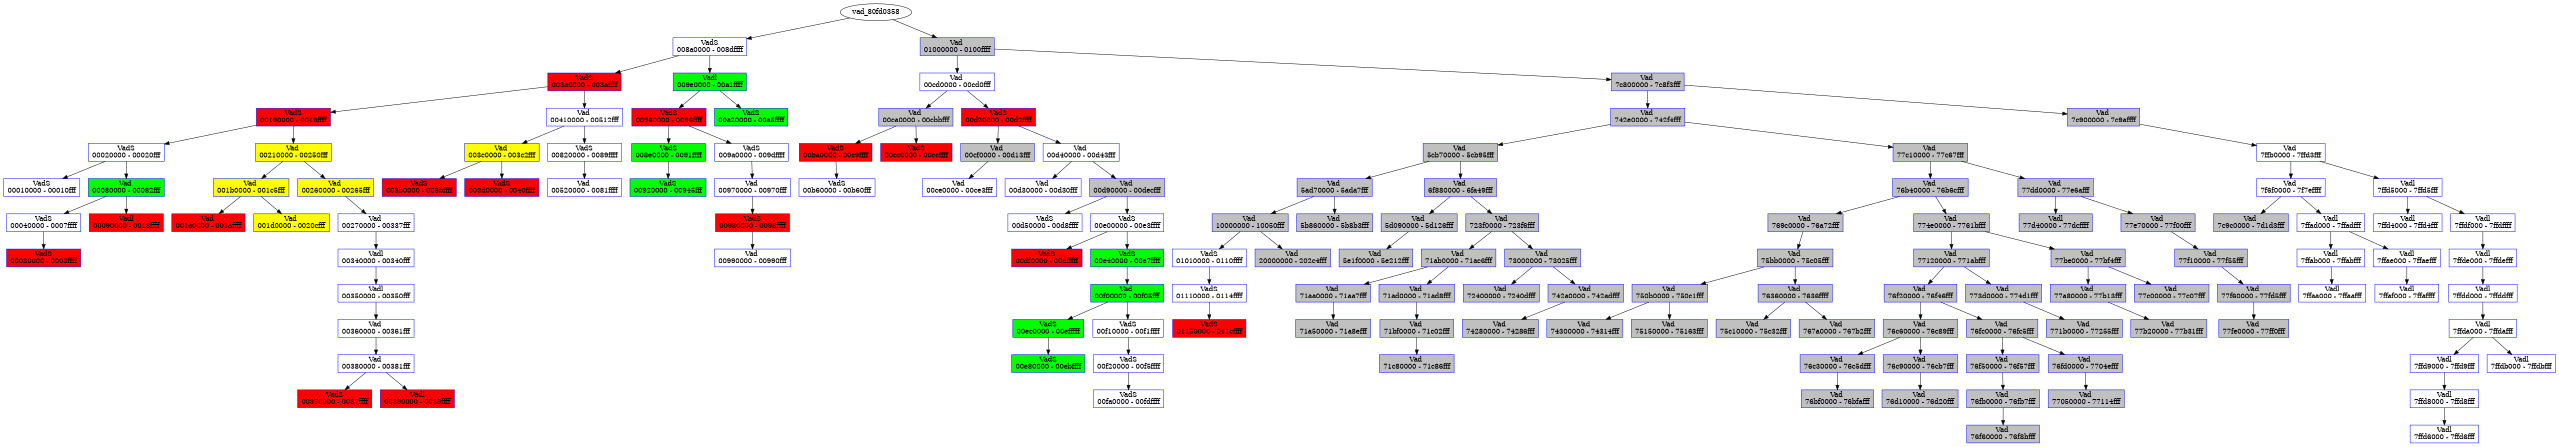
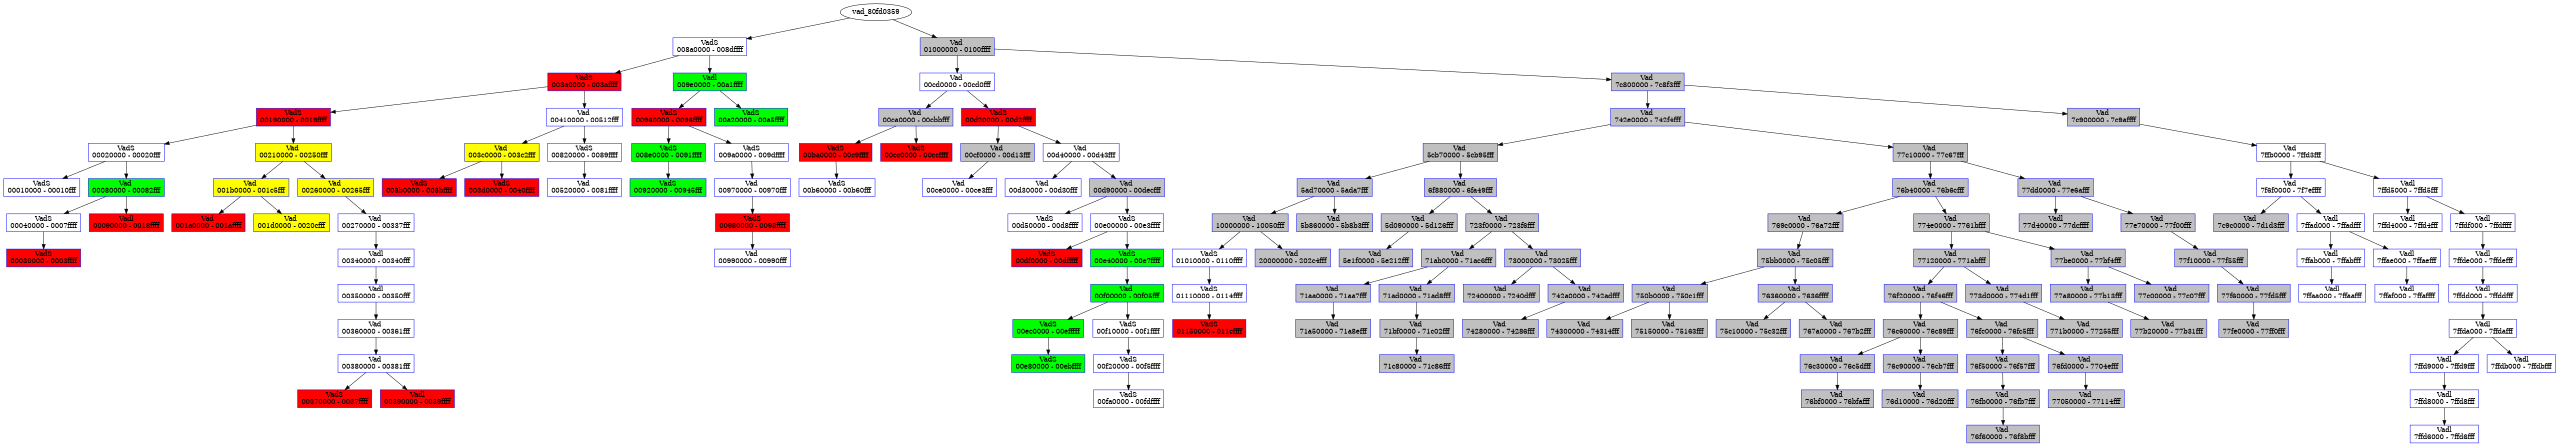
  digraph {
    rankdir=TB
    node [color=blue fillcolor=gray shape=record style=filled]
    n1 [fillcolor=white label="{ VadS\n008a0000 - 008dffff }"]
-   vad_80fd0358 [color="" fillcolor="" shape="" style=""]
+   vad_80fd0358 [label=vad_80fd0359 color="" fillcolor="" shape="" style=""]
    n3 [label="{ Vad \n01000000 - 0100ffff }"]
    n4 [fillcolor=red label="{ VadS\n003a0000 - 003affff }"]
    n5 [fillcolor=green label="{ Vadl\n009e0000 - 00a1ffff }"]
    n6 [fillcolor=red label="{ VadS\n00190000 - 0019ffff }"]
    n7 [fillcolor=white label="{ Vad \n00410000 - 00512fff }"]
    n8 [fillcolor=white label="{ VadS\n00020000 - 00020fff }"]
    n9 [fillcolor=yellow label="{ Vad \n00210000 - 00250fff }"]
    n10 [fillcolor=white label="{ VadS\n00010000 - 00010fff }"]
    n11 [fillcolor=green label="{ Vad \n00080000 - 00082fff }"]
    n12 [fillcolor=white label="{ VadS\n00040000 - 0007ffff }"]
    n13 [fillcolor=red label="{ Vadl\n00090000 - 0018ffff }"]
    n14 [fillcolor=red label="{ VadS\n00030000 - 0003ffff }"]
    n15 [fillcolor=yellow label="{ Vad \n001b0000 - 001c5fff }"]
    n16 [fillcolor=yellow label="{ Vad \n00260000 - 00265fff }"]
    n17 [fillcolor=red label="{ Vad \n001a0000 - 001affff }"]
    n18 [fillcolor=yellow label="{ Vad \n001d0000 - 0020cfff }"]
    n19 [fillcolor=white label="{ Vad \n00270000 - 00337fff }"]
    n20 [fillcolor=white label="{ Vadl\n00340000 - 00340fff }"]
    n21 [fillcolor=white label="{ Vadl\n00350000 - 00350fff }"]
    n22 [fillcolor=white label="{ Vad \n00360000 - 00361fff }"]
    n23 [fillcolor=white label="{ Vad \n00380000 - 00381fff }"]
    n24 [fillcolor=red label="{ VadS\n00370000 - 0037ffff }"]
    n25 [fillcolor=red label="{ Vadl\n00390000 - 0039ffff }"]
    n26 [fillcolor=yellow label="{ Vad \n003c0000 - 003c2fff }"]
    n27 [fillcolor=white label="{ VadS\n00820000 - 0089ffff }"]
    n28 [fillcolor=red label="{ VadS\n003b0000 - 003bffff }"]
    n29 [fillcolor=red label="{ VadS\n003d0000 - 0040ffff }"]
    n30 [fillcolor=white label="{ Vad \n00520000 - 0081ffff }"]
    n31 [fillcolor=red label="{ VadS\n00960000 - 0096ffff }"]
    n32 [fillcolor=green label="{ VadS\n00a20000 - 00a5ffff }"]
    n33 [fillcolor=green label="{ VadS\n008e0000 - 0091ffff }"]
    n34 [fillcolor=white label="{ VadS\n009a0000 - 009dffff }"]
    n35 [fillcolor=green label="{ VadS\n00920000 - 00945fff }"]
    n36 [fillcolor=white label="{ Vad \n00970000 - 00970fff }"]
    n37 [fillcolor=red label="{ VadS\n00980000 - 0098ffff }"]
    n38 [fillcolor=white label="{ Vad \n00990000 - 00990fff }"]
    n39 [fillcolor=white label="{ Vad \n00cd0000 - 00cd0fff }"]
    n40 [label="{ Vad \n7c800000 - 7c8f3fff }"]
    n41 [label="{ Vad \n00ca0000 - 00cbbfff }"]
    n42 [fillcolor=red label="{ VadS\n00d20000 - 00d2ffff }"]
    n43 [fillcolor=red label="{ VadS\n00ba0000 - 00c9ffff }"]
    n44 [fillcolor=red label="{ VadS\n00cc0000 - 00ccffff }"]
    n45 [fillcolor=white label="{ VadS\n00b60000 - 00b60fff }"]
    n46 [label="{ Vad \n00cf0000 - 00d13fff }"]
    n47 [fillcolor=white label="{ Vad \n00d40000 - 00d43fff }"]
    n48 [fillcolor=white label="{ Vad \n00ce0000 - 00ce3fff }"]
    n49 [fillcolor=white label="{ Vad \n00d30000 - 00d30fff }"]
    n50 [label="{ Vad \n00d90000 - 00decfff }"]
    n51 [fillcolor=white label="{ VadS\n00d50000 - 00d8ffff }"]
    n52 [fillcolor=white label="{ VadS\n00e00000 - 00e3ffff }"]
    n53 [fillcolor=red label="{ VadS\n00df0000 - 00dfffff }"]
    n54 [fillcolor=green label="{ VadS\n00e40000 - 00e7ffff }"]
    n55 [fillcolor=green label="{ Vad \n00f00000 - 00f05fff }"]
    n56 [fillcolor=green label="{ VadS\n00ec0000 - 00efffff }"]
    n57 [fillcolor=white label="{ VadS\n00f10000 - 00f1ffff }"]
    n58 [fillcolor=green label="{ VadS\n00e80000 - 00ebffff }"]
    n59 [fillcolor=white label="{ VadS\n00f20000 - 00f5ffff }"]
    n60 [fillcolor=white label="{ VadS\n00fa0000 - 00fdffff }"]
    n61 [label="{ Vad \n742e0000 - 742f4fff }"]
    n62 [label="{ Vad \n7c900000 - 7c9affff }"]
    n63 [label="{ Vad \n5cb70000 - 5cb95fff }"]
    n64 [label="{ Vad \n77c10000 - 77c67fff }"]
    n65 [label="{ Vad \n5ad70000 - 5ada7fff }"]
    n66 [label="{ Vad \n6f880000 - 6fa49fff }"]
    n67 [label="{ Vad \n10000000 - 10050fff }"]
    n68 [label="{ Vad \n5b860000 - 5b8b3fff }"]
    n69 [fillcolor=white label="{ VadS\n01010000 - 0110ffff }"]
    n70 [label="{ Vad \n20000000 - 202c4fff }"]
    n71 [fillcolor=white label="{ VadS\n01110000 - 0114ffff }"]
    n72 [fillcolor=red label="{ VadS\n01150000 - 011cffff }"]
    n73 [label="{ Vad \n5d090000 - 5d126fff }"]
    n74 [label="{ Vad \n723f0000 - 723f6fff }"]
    n75 [label="{ Vad \n5e1f0000 - 5e212fff }"]
    n76 [label="{ Vad \n71ab0000 - 71ac6fff }"]
    n77 [label="{ Vad \n73000000 - 73025fff }"]
    n78 [label="{ Vad \n71aa0000 - 71aa7fff }"]
    n79 [label="{ Vad \n71ad0000 - 71ad8fff }"]
    n80 [label="{ Vad \n71a50000 - 71a8efff }"]
    n81 [label="{ Vad \n71bf0000 - 71c02fff }"]
    n82 [label="{ Vad \n71c80000 - 71c86fff }"]
    n83 [label="{ Vad \n72400000 - 7240dfff }"]
    n84 [label="{ Vad \n742a0000 - 742adfff }"]
    n85 [label="{ Vad \n74280000 - 74286fff }"]
    n86 [label="{ Vad \n76b40000 - 76b6cfff }"]
    n87 [label="{ Vad \n77dd0000 - 77e6afff }"]
    n88 [label="{ Vad \n769c0000 - 76a72fff }"]
    n89 [label="{ Vad \n774e0000 - 7761bfff }"]
    n90 [label="{ Vad \n75bb0000 - 75c05fff }"]
    n91 [label="{ Vad \n750b0000 - 750c1fff }"]
    n92 [label="{ Vad \n76360000 - 7636ffff }"]
    n93 [label="{ Vad \n74300000 - 74314fff }"]
    n94 [label="{ Vad \n75150000 - 75163fff }"]
    n95 [label="{ Vad \n75c10000 - 75c32fff }"]
    n96 [label="{ Vad \n767a0000 - 767b2fff }"]
    n97 [label="{ Vad \n77120000 - 771abfff }"]
    n98 [label="{ Vad \n77be0000 - 77bf4fff }"]
    n99 [label="{ Vad \n76f20000 - 76f46fff }"]
    n100 [label="{ Vad \n773d0000 - 774d1fff }"]
    n101 [label="{ Vad \n76c60000 - 76c89fff }"]
    n102 [label="{ Vad \n76fc0000 - 76fc5fff }"]
    n103 [label="{ Vad \n76c30000 - 76c5dfff }"]
    n104 [label="{ Vad \n76c90000 - 76cb7fff }"]
    n105 [label="{ Vad \n76bf0000 - 76bfafff }"]
    n106 [label="{ Vad \n76d10000 - 76d20fff }"]
    n107 [label="{ Vad \n76f50000 - 76f57fff }"]
    n108 [label="{ Vad \n76fd0000 - 7704efff }"]
    n109 [label="{ Vad \n76fb0000 - 76fb7fff }"]
    n110 [label="{ Vad \n76f60000 - 76f8bfff }"]
    n111 [label="{ Vad \n77050000 - 77114fff }"]
    n112 [label="{ Vad \n771b0000 - 77255fff }"]
    n113 [label="{ Vad \n77a80000 - 77b13fff }"]
    n114 [label="{ Vad \n77c00000 - 77c07fff }"]
    n115 [label="{ Vad \n77b20000 - 77b31fff }"]
    n116 [label="{ Vadl\n77d40000 - 77dcffff }"]
    n117 [label="{ Vad \n77e70000 - 77f00fff }"]
    n118 [label="{ Vad \n77f10000 - 77f55fff }"]
    n119 [label="{ Vad \n77f60000 - 77fd5fff }"]
    n120 [label="{ Vad \n77fe0000 - 77ff0fff }"]
    n121 [fillcolor=white label="{ Vad \n7ffb0000 - 7ffd3fff }"]
    n122 [fillcolor=white label="{ Vad \n7f6f0000 - 7f7effff }"]
    n123 [fillcolor=white label="{ Vadl\n7ffd5000 - 7ffd5fff }"]
    n124 [label="{ Vad \n7c9c0000 - 7d1d3fff }"]
    n125 [fillcolor=white label="{ Vadl\n7ffad000 - 7ffadfff }"]
    n126 [fillcolor=white label="{ Vadl\n7ffab000 - 7ffabfff }"]
    n127 [fillcolor=white label="{ Vadl\n7ffae000 - 7ffaefff }"]
    n128 [fillcolor=white label="{ Vadl\n7ffaa000 - 7ffaafff }"]
    n129 [fillcolor=white label="{ Vadl\n7ffaf000 - 7ffaffff }"]
    n130 [fillcolor=white label="{ Vadl\n7ffd4000 - 7ffd4fff }"]
    n131 [fillcolor=white label="{ Vadl\n7ffdf000 - 7ffdffff }"]
    n132 [fillcolor=white label="{ Vadl\n7ffde000 - 7ffdefff }"]
    n133 [fillcolor=white label="{ Vadl\n7ffdd000 - 7ffddfff }"]
    n134 [fillcolor=white label="{ Vadl\n7ffda000 - 7ffdafff }"]
    n135 [fillcolor=white label="{ Vadl\n7ffd9000 - 7ffd9fff }"]
    n136 [fillcolor=white label="{ Vadl\n7ffdb000 - 7ffdbfff }"]
    n137 [fillcolor=white label="{ Vadl\n7ffd8000 - 7ffd8fff }"]
    n138 [fillcolor=white label="{ Vadl\n7ffd6000 - 7ffd6fff }"]
    n1 -> n4
    n1 -> n5
    vad_80fd0358 -> n1
    vad_80fd0358 -> n3
    n3 -> n39
    n3 -> n40
    n4 -> n6
    n4 -> n7
    n5 -> n31
    n5 -> n32
    n6 -> n8
    n6 -> n9
    n7 -> n26
    n7 -> n27
    n8 -> n10
    n8 -> n11
    n9 -> n15
    n9 -> n16
    n11 -> n12
    n11 -> n13
    n12 -> n14
    n15 -> n17
    n15 -> n18
    n16 -> n19
    n19 -> n20
    n20 -> n21
    n21 -> n22
    n22 -> n23
    n23 -> n24
    n23 -> n25
    n26 -> n28
    n26 -> n29
    n27 -> n30
    n31 -> n33
    n31 -> n34
    n33 -> n35
    n34 -> n36
    n36 -> n37
    n37 -> n38
    n39 -> n41
    n39 -> n42
    n40 -> n61
    n40 -> n62
    n41 -> n43
    n41 -> n44
    n42 -> n46
    n42 -> n47
    n43 -> n45
    n46 -> n48
    n47 -> n49
    n47 -> n50
    n50 -> n51
    n50 -> n52
    n52 -> n53
    n52 -> n54
    n54 -> n55
    n55 -> n56
    n55 -> n57
    n56 -> n58
    n57 -> n59
    n59 -> n60
    n61 -> n63
    n61 -> n64
    n62 -> n121
    n63 -> n65
    n63 -> n66
    n64 -> n86
    n64 -> n87
    n65 -> n67
    n65 -> n68
    n66 -> n73
    n66 -> n74
    n67 -> n69
    n67 -> n70
    n69 -> n71
    n71 -> n72
    n73 -> n75
    n74 -> n76
    n74 -> n77
    n76 -> n78
    n76 -> n79
    n77 -> n83
    n77 -> n84
    n78 -> n80
    n79 -> n81
    n81 -> n82
    n84 -> n85
    n86 -> n88
    n86 -> n89
    n87 -> n116
    n87 -> n117
    n88 -> n90
    n89 -> n97
    n89 -> n98
    n90 -> n91
    n90 -> n92
    n91 -> n93
    n91 -> n94
    n92 -> n95
    n92 -> n96
    n97 -> n99
    n97 -> n100
    n98 -> n113
    n98 -> n114
    n99 -> n101
    n99 -> n102
    n100 -> n112
    n101 -> n103
    n101 -> n104
    n102 -> n107
    n102 -> n108
    n103 -> n105
    n104 -> n106
    n107 -> n109
    n108 -> n111
    n109 -> n110
    n113 -> n115
    n117 -> n118
    n118 -> n119
    n119 -> n120
    n121 -> n122
    n121 -> n123
    n122 -> n124
    n122 -> n125
    n123 -> n130
    n123 -> n131
    n125 -> n126
    n125 -> n127
    n126 -> n128
    n127 -> n129
    n131 -> n132
    n132 -> n133
    n133 -> n134
    n134 -> n135
    n134 -> n136
    n135 -> n137
    n137 -> n138
  }
